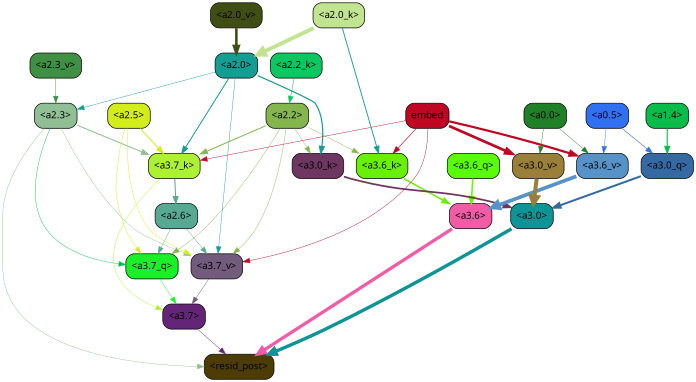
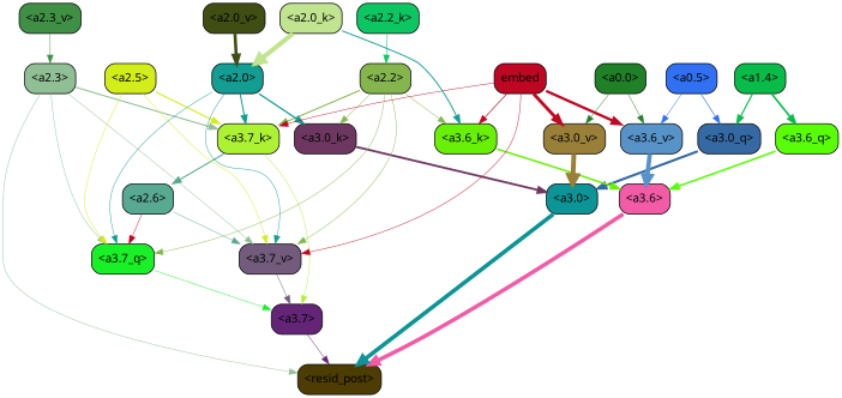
  strict digraph {
    fontname="Noto Sans"
    splines=true
    node [color=black fontname="Noto Sans" shape=box style="filled, rounded"]
    edge [color="#85b64d" fontname="Noto Sans" penwidth=0.6]
    "<a3.7>" [fillcolor="#642578"]
    "<resid_post>" [fillcolor="#4d3c04"]
    "<a3.6>" [fillcolor="#f25ba6"]
    "<a3.0>" [fillcolor="#0c9496"]
    "<a2.3>" [fillcolor="#91bf95"]
    "<a3.7_q>" [fillcolor="#1af027"]
    "<a3.7_k>" [fillcolor="#adf232"]
    "<a3.7_v>" [fillcolor="#725b7d"]
    "<a2.6>" [fillcolor="#57a992"]
    "<a3.6_q>" [fillcolor="#58fd07"]
    "<a3.0_q>" [fillcolor="#3469a3"]
    "<a3.6_k>" [fillcolor="#69f007"]
    "<a3.0_k>" [fillcolor="#6e3761"]
    "<a3.6_v>" [fillcolor="#5793c9"]
    "<a3.0_v>" [fillcolor="#9a7f38"]
    "<a2.5>" [fillcolor="#d3ed1a"]
    "<a2.2>" [fillcolor="#85b64d"]
    "<a2.0>" [fillcolor="#149d92"]
    "<a1.4>" [fillcolor="#09bc4a"]
    embed [fillcolor="#bf0622"]
    "<a0.5>" [fillcolor="#3070f1"]
    "<a0.0>" [fillcolor="#208028"]
    "<a2.2_k>" [fillcolor="#0cc662"]
    "<a2.0_k>" [fillcolor="#c0e48f"]
    "<a2.3_v>" [fillcolor="#3f9044"]
    "<a2.0_v>" [fillcolor="#404e14"]
    "<a3.7>" -> "<resid_post>" [color="#642578"]
    "<a3.6>" -> "<resid_post>" [color="#f25ba6" penwidth=4.746312499046326]
    "<a3.0>" -> "<resid_post>" [color="#0c9496" penwidth=4.896343111991882]
    "<a2.3>" -> "<resid_post>" [color="#91bf95"]
-   "<a2.3>" -> "<a3.7_q>" [color="#09bc4a"]
+   "<a2.3>" -> "<a3.7_q>" [color="#91bf95"]
    "<a2.3>" -> "<a3.7_k>" [color="#91bf95" penwidth=1.467104621231556]
    "<a2.3>" -> "<a3.7_v>" [color="#91bf95"]
    "<a3.7_q>" -> "<a3.7>" [color="#1af027"]
    "<a3.7_k>" -> "<a3.7>" [color="#adf232"]
    "<a3.7_k>" -> "<a2.6>" [color="#57a992" penwidth=1.4453159049153328]
    "<a3.7_v>" -> "<a3.7>" [color="#725b7d"]
-   "<a2.6>" -> "<a3.7_q>" [color="#57a992"]
+   "<a2.6>" -> "<a3.7_q>" [color="#bf0622"]
    "<a2.6>" -> "<a3.7_v>" [color="#57a992"]
    "<a3.6_q>" -> "<a3.6>" [color="#58fd07" penwidth=2.160832464694977]
    "<a3.0_q>" -> "<a3.0>" [color="#3469a3" penwidth=2.870753765106201]
    "<a3.6_k>" -> "<a3.6>" [color="#69f007" penwidth=2.13908451795578]
    "<a3.0_k>" -> "<a3.0>" [color="#6e3761" penwidth=2.520303964614868]
    "<a3.6_v>" -> "<a3.6>" [color="#5793c9" penwidth=5.297133803367615]
    "<a3.0_v>" -> "<a3.0>" [color="#9a7f38" penwidth=5.680712580680847]
    "<a2.5>" -> "<a3.7_q>" [color="#d3ed1a"]
    "<a2.5>" -> "<a3.7_k>" [color="#d3ed1a" penwidth=1.4526091292500496]
    "<a2.5>" -> "<a3.7_v>" [color="#d3ed1a"]
    "<a2.2>" -> "<a3.7_q>"
    "<a2.2>" -> "<a3.7_k>" [penwidth=1.4310357049107552]
    "<a2.2>" -> "<a3.7_v>"
    "<a2.2>" -> "<a3.6_k>"
    "<a2.2>" -> "<a3.0_k>"
-   "<a2.0>" -> "<a2.3>" [color="#149d92"]
+   "<a2.0>" -> "<a3.7_q>" [color="#149d92"]
    "<a2.0>" -> "<a3.7_k>" [color="#149d92" penwidth=1.4314699843525887]
    "<a2.0>" -> "<a3.7_v>" [color="#149d92"]
    "<a2.0>" -> "<a3.0_k>" [color="#149d92" penwidth=1.712992787361145]
+   "<a1.4>" -> "<a3.6_q>" [color="#09bc4a" penwidth=2.2719132900238037]
    "<a1.4>" -> "<a3.0_q>" [color="#09bc4a" penwidth=1.5932877659797668]
    embed -> "<a3.7_k>" [color="#bf0622"]
    embed -> "<a3.7_v>" [color="#bf0622"]
    embed -> "<a3.6_k>" [color="#bf0622" penwidth=0.891706109046936]
    embed -> "<a3.6_v>" [color="#bf0622" penwidth=3.1766927242279053]
    embed -> "<a3.0_v>" [color="#bf0622" penwidth=3.9005755856633186]
    "<a0.5>" -> "<a3.0_q>" [color="#3070f1" penwidth=0.8493617177009583]
    "<a0.5>" -> "<a3.6_v>" [color="#3070f1"]
    "<a0.0>" -> "<a3.6_v>" [color="#208028"]
    "<a0.0>" -> "<a3.0_v>" [color="#208028"]
    "<a2.2_k>" -> "<a2.2>" [color="#0cc662" penwidth=0.7399393804371357]
    "<a2.0_k>" -> "<a3.6_k>" [color="#149d92" penwidth=1.2950235605239868]
    "<a2.0_k>" -> "<a2.0>" [color="#c0e48f" penwidth=5.5817058570683]
    "<a2.3_v>" -> "<a2.3>" [color="#3f9044"]
    "<a2.0_v>" -> "<a2.0>" [color="#404e14" penwidth=3.7102378383278847]
  }
